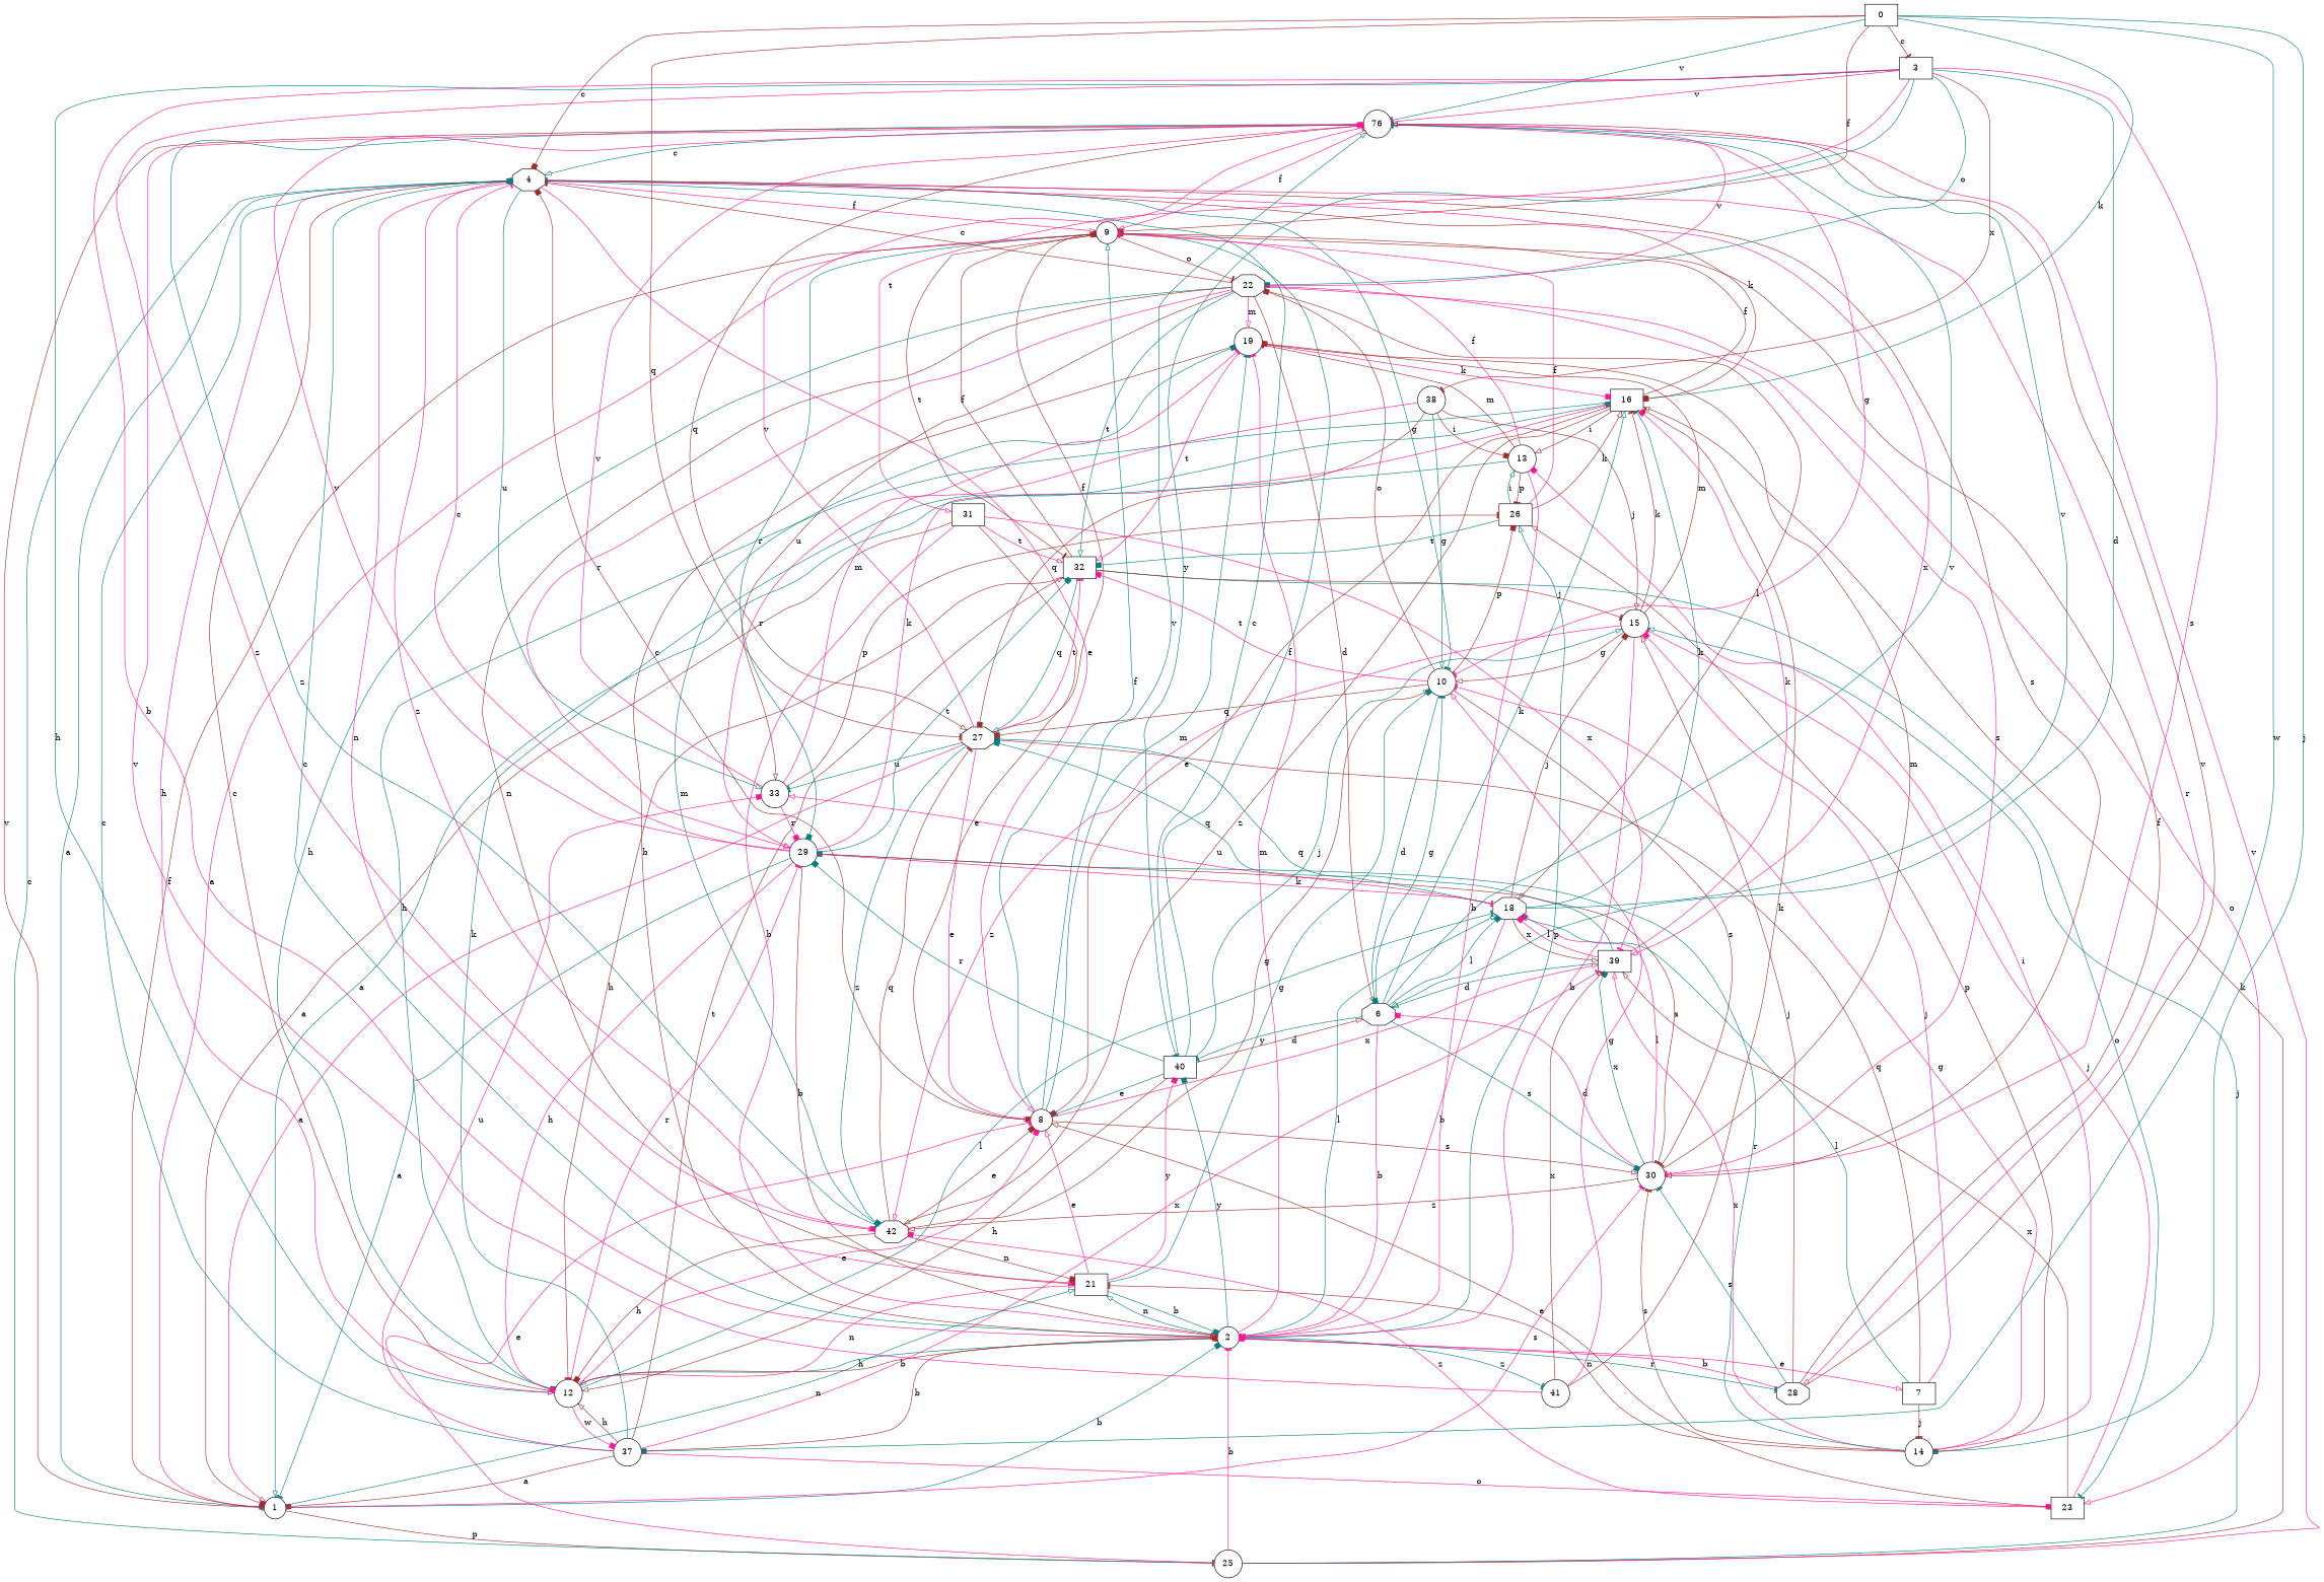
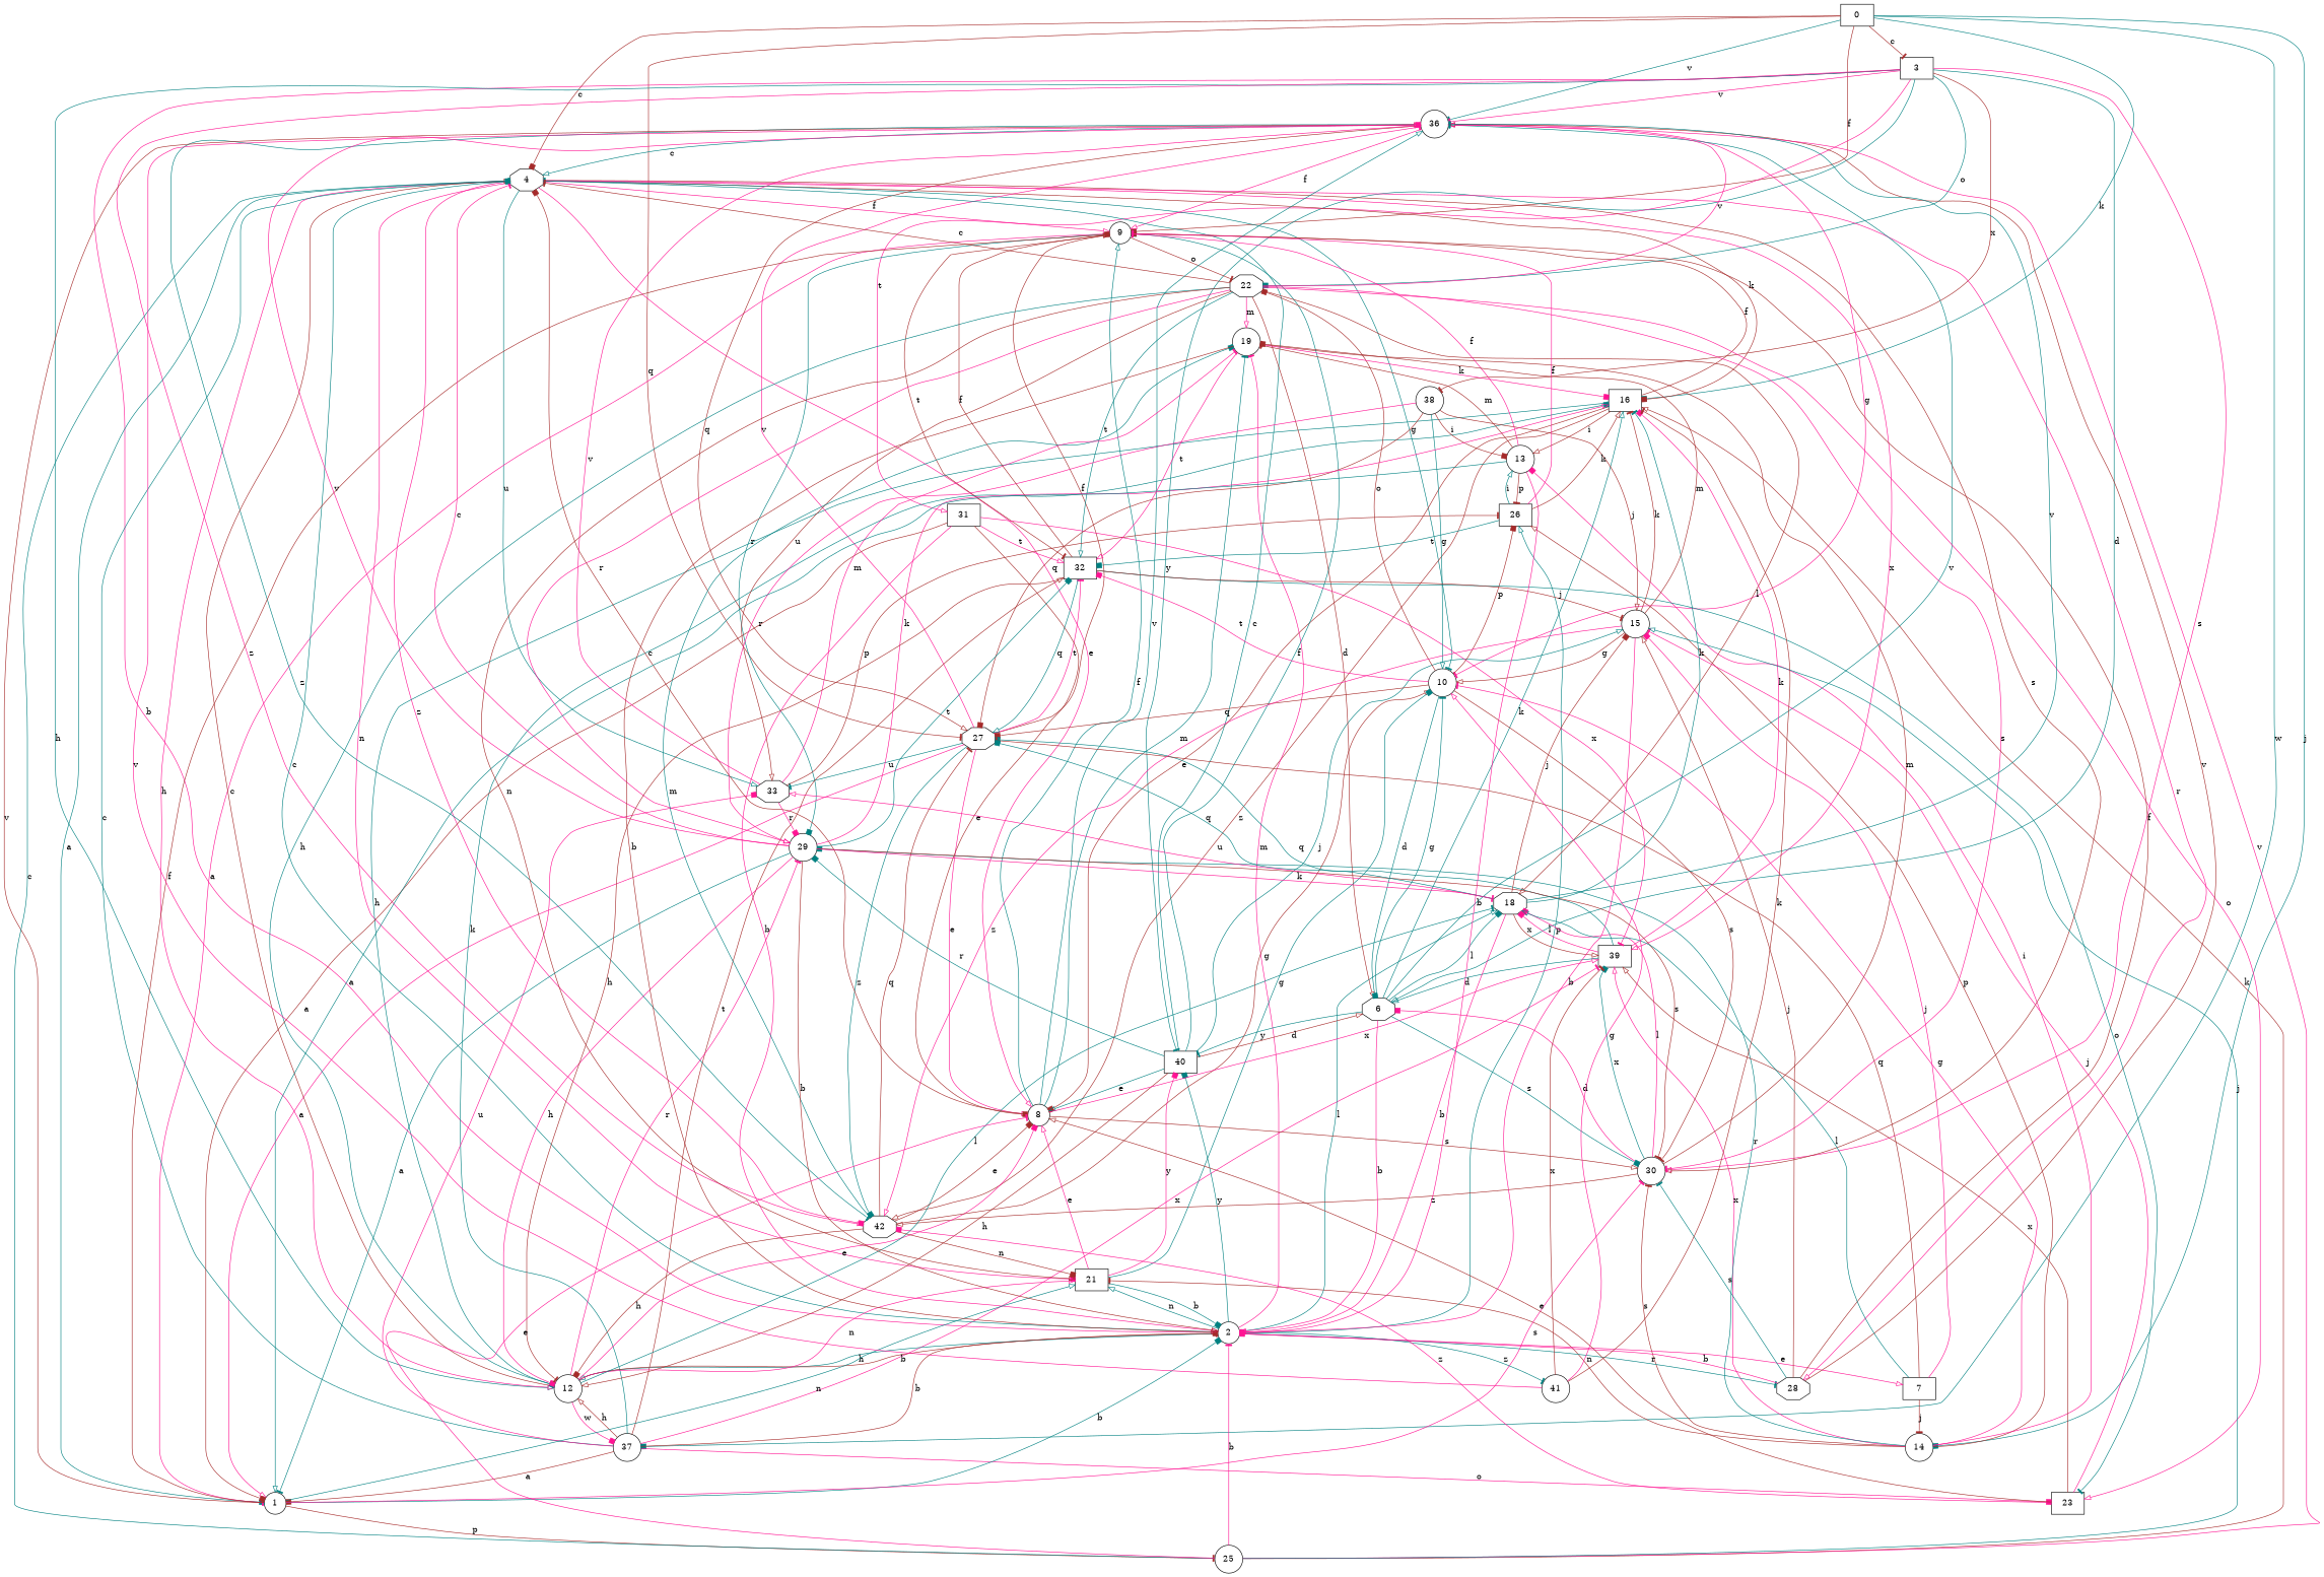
  strict digraph {
    node [shape=circle]
    edge [arrowhead=onormal color=brown]
    0 [shape=box]
    3 [shape=box]
    4 [shape=octagon]
    9
    14
    16 [shape=box]
    27 [shape=octagon]
-   36 [label=76]
+   36
    37
    2
    30
    12
    40 [shape=box]
    6 [shape=octagon]
    22 [shape=octagon]
    31 [shape=box]
    38
    42 [shape=octagon]
    1
    21 [shape=box]
    28 [shape=octagon]
    8
    10
-   33
+   33 [shape=octagon]
    39 [shape=box]
    29
    32 [shape=box]
    26 [shape=box]
    13
    23 [shape=box]
    25
    7 [shape=box]
    18 [shape=octagon]
    19
    41
    15
    0 -> 3 [arrowhead=tee label=c]
    0 -> 4 [arrowhead=box label=c]
    0 -> 9 [arrowhead=box label=f]
    0 -> 14 [arrowhead=box color=teal label=j]
    0 -> 16 [arrowhead=box color=teal label=k]
    0 -> 27 [arrowhead=tee label=q]
    0 -> 36 [arrowhead=tee color=teal label=v]
    0 -> 37 [arrowhead=box color=teal label=w]
    3 -> 36 [arrowhead=tee color=deeppink label=v]
    3 -> 2 [color=deeppink label=b]
    3 -> 30 [color=deeppink label=s]
    3 -> 12 [color=teal label=h]
    3 -> 40 [arrowhead=tee color=teal label=y]
    3 -> 6 [color=teal label=d]
    3 -> 22 [arrowhead=box color=teal label=o]
    3 -> 31 [color=deeppink label=t]
    3 -> 38 [arrowhead=tee label=x]
    3 -> 42 [color=deeppink label=z]
    4 -> 9 [color=deeppink label=f]
    4 -> 16 [arrowhead=box label=k]
    4 -> 30 [label=s]
    4 -> 12 [color=deeppink label=h]
    4 -> 42 [arrowhead=box color=deeppink label=z]
    4 -> 1 [arrowhead=box color=teal label=a]
    4 -> 21 [arrowhead=box color=deeppink label=n]
    4 -> 28 [color=deeppink label=r]
    4 -> 8 [color=deeppink label=e]
    4 -> 10 [arrowhead=tee color=teal label=g]
    4 -> 33 [color=teal label=u]
    4 -> 39 [color=deeppink label=x]
    9 -> 22 [arrowhead=tee label=o]
    9 -> 1 [arrowhead=tee color=deeppink label=a]
    9 -> 29 [arrowhead=box color=teal label=r]
    9 -> 32 [arrowhead=tee label=t]
    14 -> 30 [arrowhead=tee label=s]
    14 -> 21 [arrowhead=tee label=n]
    14 -> 10 [arrowhead=tee color=deeppink label=g]
    14 -> 39 [color=deeppink label=x]
    14 -> 29 [arrowhead=box color=teal label=r]
    14 -> 26 [label=p]
    14 -> 13 [arrowhead=box color=deeppink label=i]
    16 -> 9 [arrowhead=tee label=f]
    16 -> 12 [arrowhead=tee color=teal label=h]
    16 -> 42 [label=z]
    16 -> 8 [arrowhead=box label=e]
    16 -> 13 [label=i]
-   27 -> 9 [arrowhead=tee label=f]
+   27 -> 9 [label=f]
    27 -> 36 [arrowhead=tee color=deeppink label=v]
    27 -> 42 [arrowhead=box color=teal label=z]
    27 -> 1 [color=deeppink label=a]
    27 -> 8 [color=deeppink label=e]
    27 -> 33 [arrowhead=tee color=teal label=u]
    27 -> 32 [arrowhead=tee color=deeppink label=t]
    36 -> 4 [color=teal label=c]
    36 -> 9 [color=deeppink label=f]
    36 -> 27 [label=q]
    36 -> 42 [arrowhead=tee color=teal label=z]
    36 -> 10 [arrowhead=tee color=deeppink label=g]
    37 -> 4 [arrowhead=tee color=teal label=c]
    37 -> 16 [arrowhead=box color=teal label=k]
    37 -> 2 [arrowhead=tee label=b]
    37 -> 12 [label=h]
    37 -> 1 [arrowhead=box label=a]
    37 -> 33 [arrowhead=box color=deeppink label=u]
    37 -> 39 [arrowhead=tee color=deeppink label=x]
    37 -> 32 [label=t]
    37 -> 23 [arrowhead=box color=deeppink label=o]
    2 -> 4 [arrowhead=box color=teal label=c]
    2 -> 12 [color=teal label=h]
    2 -> 40 [arrowhead=box color=teal label=y]
    2 -> 21 [color=teal label=n]
    2 -> 28 [arrowhead=tee color=teal label=r]
    2 -> 26 [color=teal label=p]
    2 -> 7 [color=deeppink label=e]
    2 -> 18 [color=teal label=l]
    2 -> 19 [arrowhead=tee color=deeppink label=m]
    2 -> 41 [arrowhead=tee color=teal label=z]
    30 -> 6 [arrowhead=box color=deeppink label=d]
    30 -> 42 [label=z]
    30 -> 39 [arrowhead=box color=teal label=x]
    30 -> 18 [arrowhead=box color=deeppink label=l]
    30 -> 19 [arrowhead=tee label=m]
    12 -> 4 [label=c]
    12 -> 37 [arrowhead=box color=deeppink label=w]
    12 -> 2 [arrowhead=box label=b]
    12 -> 21 [color=deeppink label=n]
    12 -> 8 [arrowhead=box color=deeppink label=e]
    12 -> 29 [arrowhead=tee color=deeppink label=r]
    12 -> 18 [arrowhead=tee color=teal label=l]
    40 -> 4 [arrowhead=tee color=teal label=c]
    40 -> 9 [arrowhead=box color=teal label=f]
    40 -> 12 [label=h]
    40 -> 6 [label=d]
    40 -> 8 [color=teal label=e]
    40 -> 29 [arrowhead=box color=teal label=r]
    40 -> 15 [color=teal label=j]
    6 -> 16 [color=teal label=k]
    6 -> 36 [arrowhead=tee color=teal label=v]
    6 -> 2 [color=deeppink label=b]
    6 -> 30 [arrowhead=box color=teal label=s]
    6 -> 40 [arrowhead=tee color=teal label=y]
    6 -> 10 [arrowhead=tee color=teal label=g]
    6 -> 18 [arrowhead=box color=teal label=l]
    22 -> 4 [arrowhead=tee label=c]
    22 -> 36 [color=deeppink label=v]
    22 -> 30 [arrowhead=tee color=deeppink label=s]
    22 -> 12 [arrowhead=box color=teal label=h]
    22 -> 6 [label=d]
    22 -> 21 [label=n]
    22 -> 33 [label=u]
    22 -> 29 [color=deeppink label=r]
    22 -> 32 [color=teal label=t]
    22 -> 23 [color=deeppink label=o]
    22 -> 18 [label=l]
    22 -> 19 [color=deeppink label=m]
    31 -> 2 [color=deeppink label=b]
    31 -> 1 [arrowhead=box label=a]
    31 -> 8 [arrowhead=box label=e]
    31 -> 39 [arrowhead=tee color=deeppink label=x]
    31 -> 32 [color=deeppink label=t]
    38 -> 27 [arrowhead=box label=q]
    38 -> 10 [color=teal label=g]
    38 -> 29 [color=deeppink label=r]
    38 -> 13 [arrowhead=box label=i]
    38 -> 15 [label=j]
    42 -> 27 [arrowhead=tee label=q]
    42 -> 12 [arrowhead=box label=h]
    42 -> 21 [arrowhead=box label=n]
    42 -> 8 [arrowhead=box label=e]
    42 -> 10 [label=g]
    42 -> 19 [arrowhead=box color=teal label=m]
    1 -> 9 [arrowhead=box label=f]
    1 -> 36 [label=v]
    1 -> 2 [arrowhead=box color=teal label=b]
    1 -> 30 [arrowhead=tee color=deeppink label=s]
    1 -> 21 [color=teal label=n]
    1 -> 25 [arrowhead=tee label=p]
    21 -> 2 [arrowhead=box color=teal label=b]
    21 -> 40 [arrowhead=box color=deeppink label=y]
    21 -> 8 [color=deeppink label=e]
    21 -> 10 [arrowhead=box color=teal label=g]
    28 -> 9 [arrowhead=box label=f]
    28 -> 36 [label=v]
    28 -> 2 [arrowhead=box color=deeppink label=b]
    28 -> 30 [arrowhead=tee color=teal label=s]
    28 -> 15 [label=j]
    8 -> 4 [arrowhead=box label=c]
    8 -> 9 [color=teal label=f]
    8 -> 36 [color=teal label=v]
    8 -> 30 [label=s]
    8 -> 39 [color=deeppink label=x]
    8 -> 19 [arrowhead=tee color=teal label=m]
    10 -> 27 [arrowhead=box label=q]
    10 -> 30 [arrowhead=tee label=s]
    10 -> 6 [arrowhead=box color=teal label=d]
    10 -> 22 [arrowhead=box label=o]
    10 -> 32 [arrowhead=box color=deeppink label=t]
    10 -> 26 [arrowhead=box label=p]
    33 -> 36 [color=deeppink label=v]
    33 -> 29 [arrowhead=box color=deeppink label=r]
    33 -> 26 [arrowhead=tee label=p]
    33 -> 19 [arrowhead=tee color=deeppink label=m]
    39 -> 16 [arrowhead=box color=deeppink label=k]
    39 -> 27 [arrowhead=box color=teal label=q]
    39 -> 6 [color=teal label=d]
    39 -> 18 [arrowhead=box color=deeppink label=l]
    29 -> 4 [arrowhead=tee color=deeppink label=c]
    29 -> 16 [color=deeppink label=k]
    29 -> 36 [color=deeppink label=v]
    29 -> 2 [label=b]
    29 -> 30 [arrowhead=tee label=s]
    29 -> 12 [arrowhead=box color=deeppink label=h]
    29 -> 1 [arrowhead=tee color=teal label=a]
    29 -> 32 [arrowhead=box color=teal label=t]
    29 -> 18 [arrowhead=tee color=deeppink label=k]
    32 -> 9 [label=f]
    32 -> 27 [color=teal label=q]
    32 -> 12 [arrowhead=tee label=h]
    32 -> 23 [arrowhead=tee color=teal label=o]
    32 -> 15 [arrowhead=tee label=j]
    26 -> 9 [arrowhead=tee color=deeppink label=f]
    26 -> 16 [label=k]
    26 -> 32 [arrowhead=box color=teal label=t]
    26 -> 13 [color=teal label=i]
    13 -> 9 [arrowhead=tee color=deeppink label=f]
    13 -> 2 [arrowhead=tee color=deeppink label=b]
    13 -> 1 [color=teal label=a]
    13 -> 26 [arrowhead=tee label=p]
    13 -> 19 [arrowhead=tee label=m]
    23 -> 42 [arrowhead=box color=deeppink label=z]
    23 -> 8 [label=e]
    23 -> 39 [label=x]
    23 -> 15 [arrowhead=tee color=deeppink label=j]
    25 -> 4 [arrowhead=box color=teal label=c]
    25 -> 16 [label=k]
    25 -> 36 [color=deeppink label=v]
    25 -> 2 [arrowhead=tee color=deeppink label=b]
    25 -> 8 [arrowhead=tee color=deeppink label=e]
    25 -> 15 [color=teal label=j]
    7 -> 14 [arrowhead=tee label=j]
    7 -> 27 [arrowhead=tee label=q]
    7 -> 18 [color=teal label=l]
    7 -> 15 [arrowhead=box color=deeppink label=j]
    18 -> 16 [arrowhead=tee color=teal label=k]
    18 -> 27 [arrowhead=box color=teal label=q]
    18 -> 36 [arrowhead=tee color=teal label=v]
    18 -> 2 [color=deeppink label=b]
    18 -> 33 [color=deeppink label=u]
    18 -> 39 [label=x]
    18 -> 15 [arrowhead=box label=j]
    19 -> 16 [arrowhead=box color=deeppink label=k]
    19 -> 2 [label=b]
    19 -> 32 [color=deeppink label=t]
    41 -> 16 [arrowhead=tee label=k]
    41 -> 36 [arrowhead=box color=deeppink label=v]
    41 -> 10 [color=deeppink label=g]
    41 -> 39 [arrowhead=tee label=x]
    15 -> 16 [arrowhead=tee label=k]
    15 -> 2 [arrowhead=box color=deeppink label=b]
    15 -> 42 [color=deeppink label=z]
    15 -> 10 [label=g]
    15 -> 19 [arrowhead=box label=m]
  }
